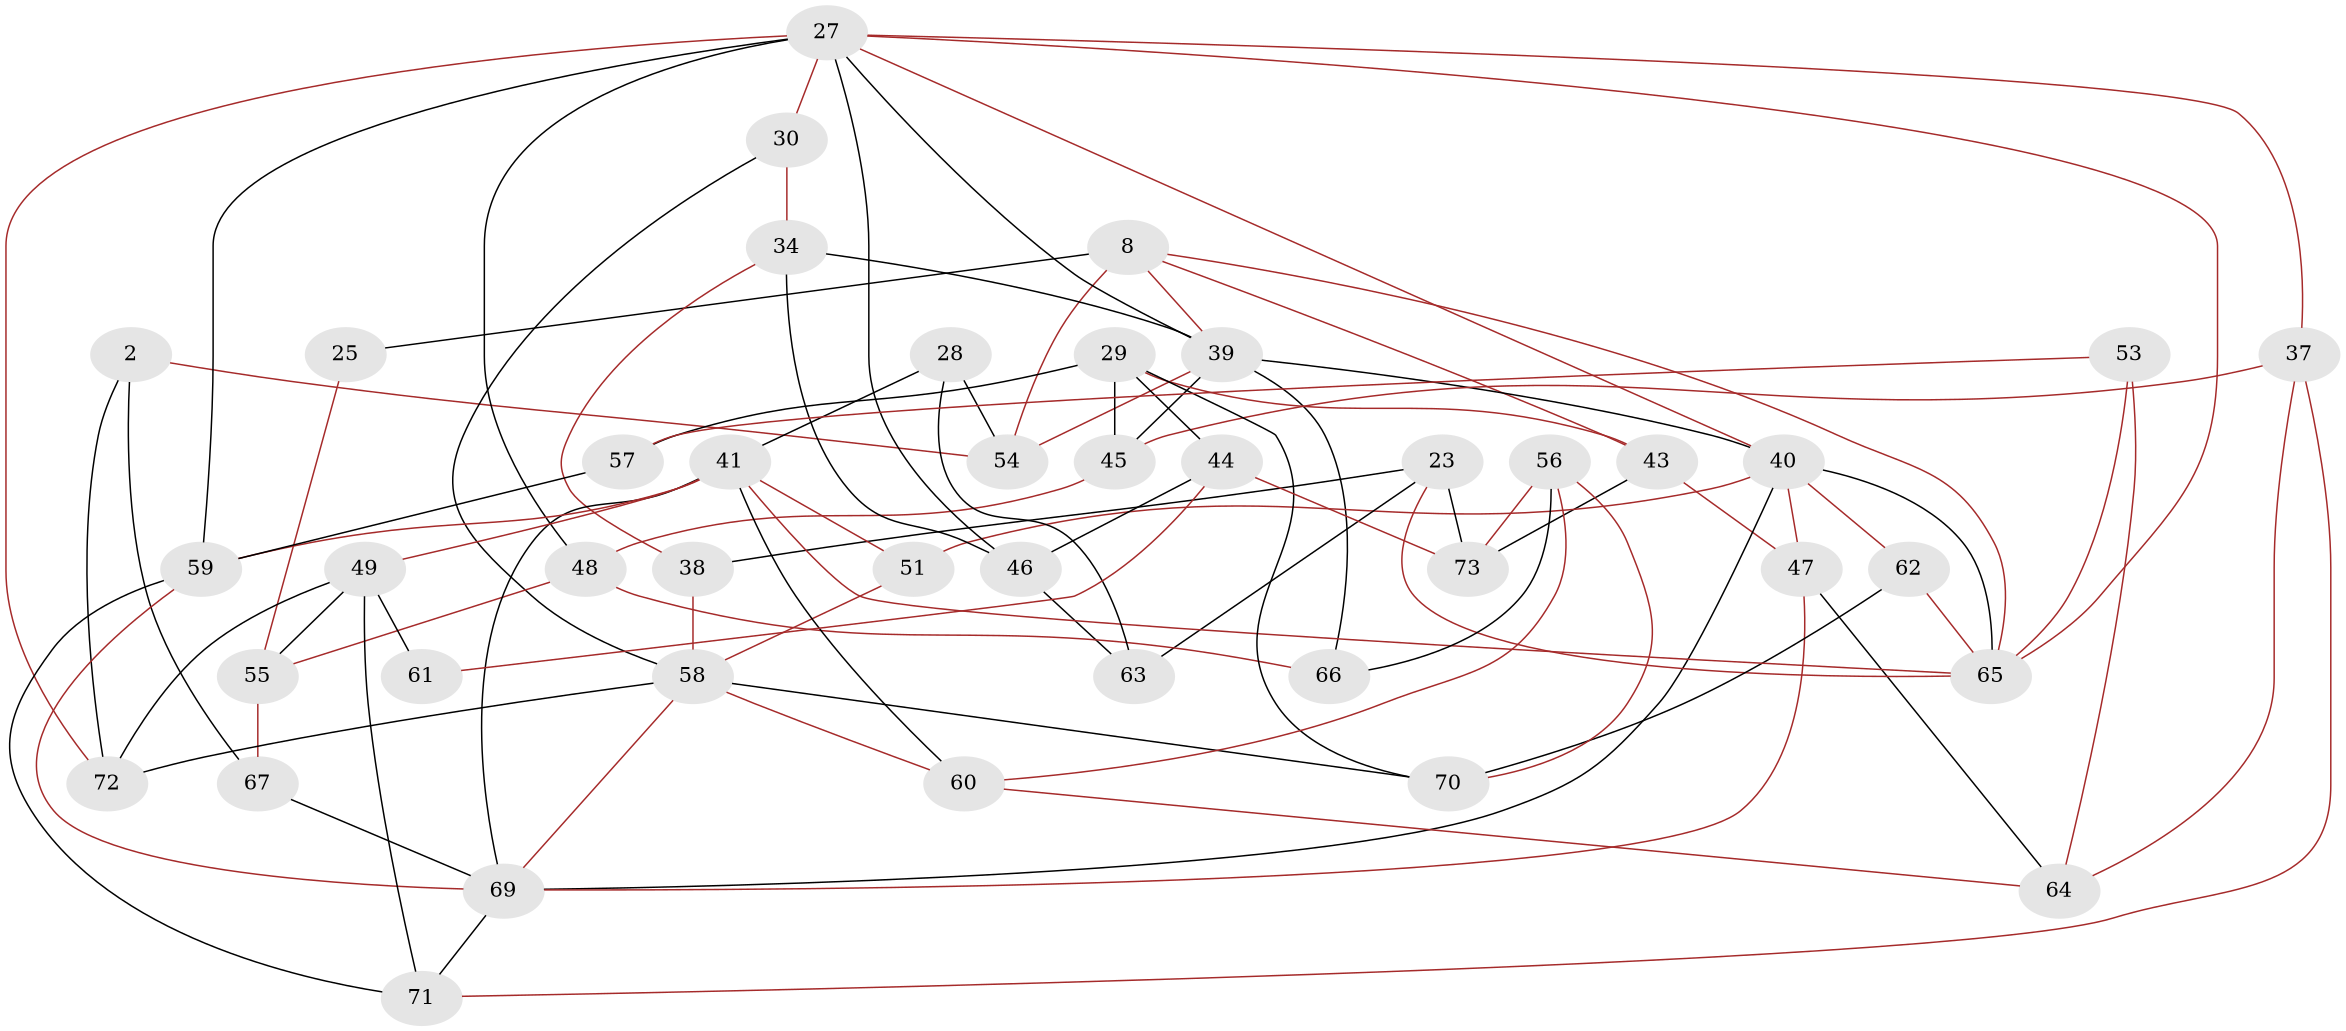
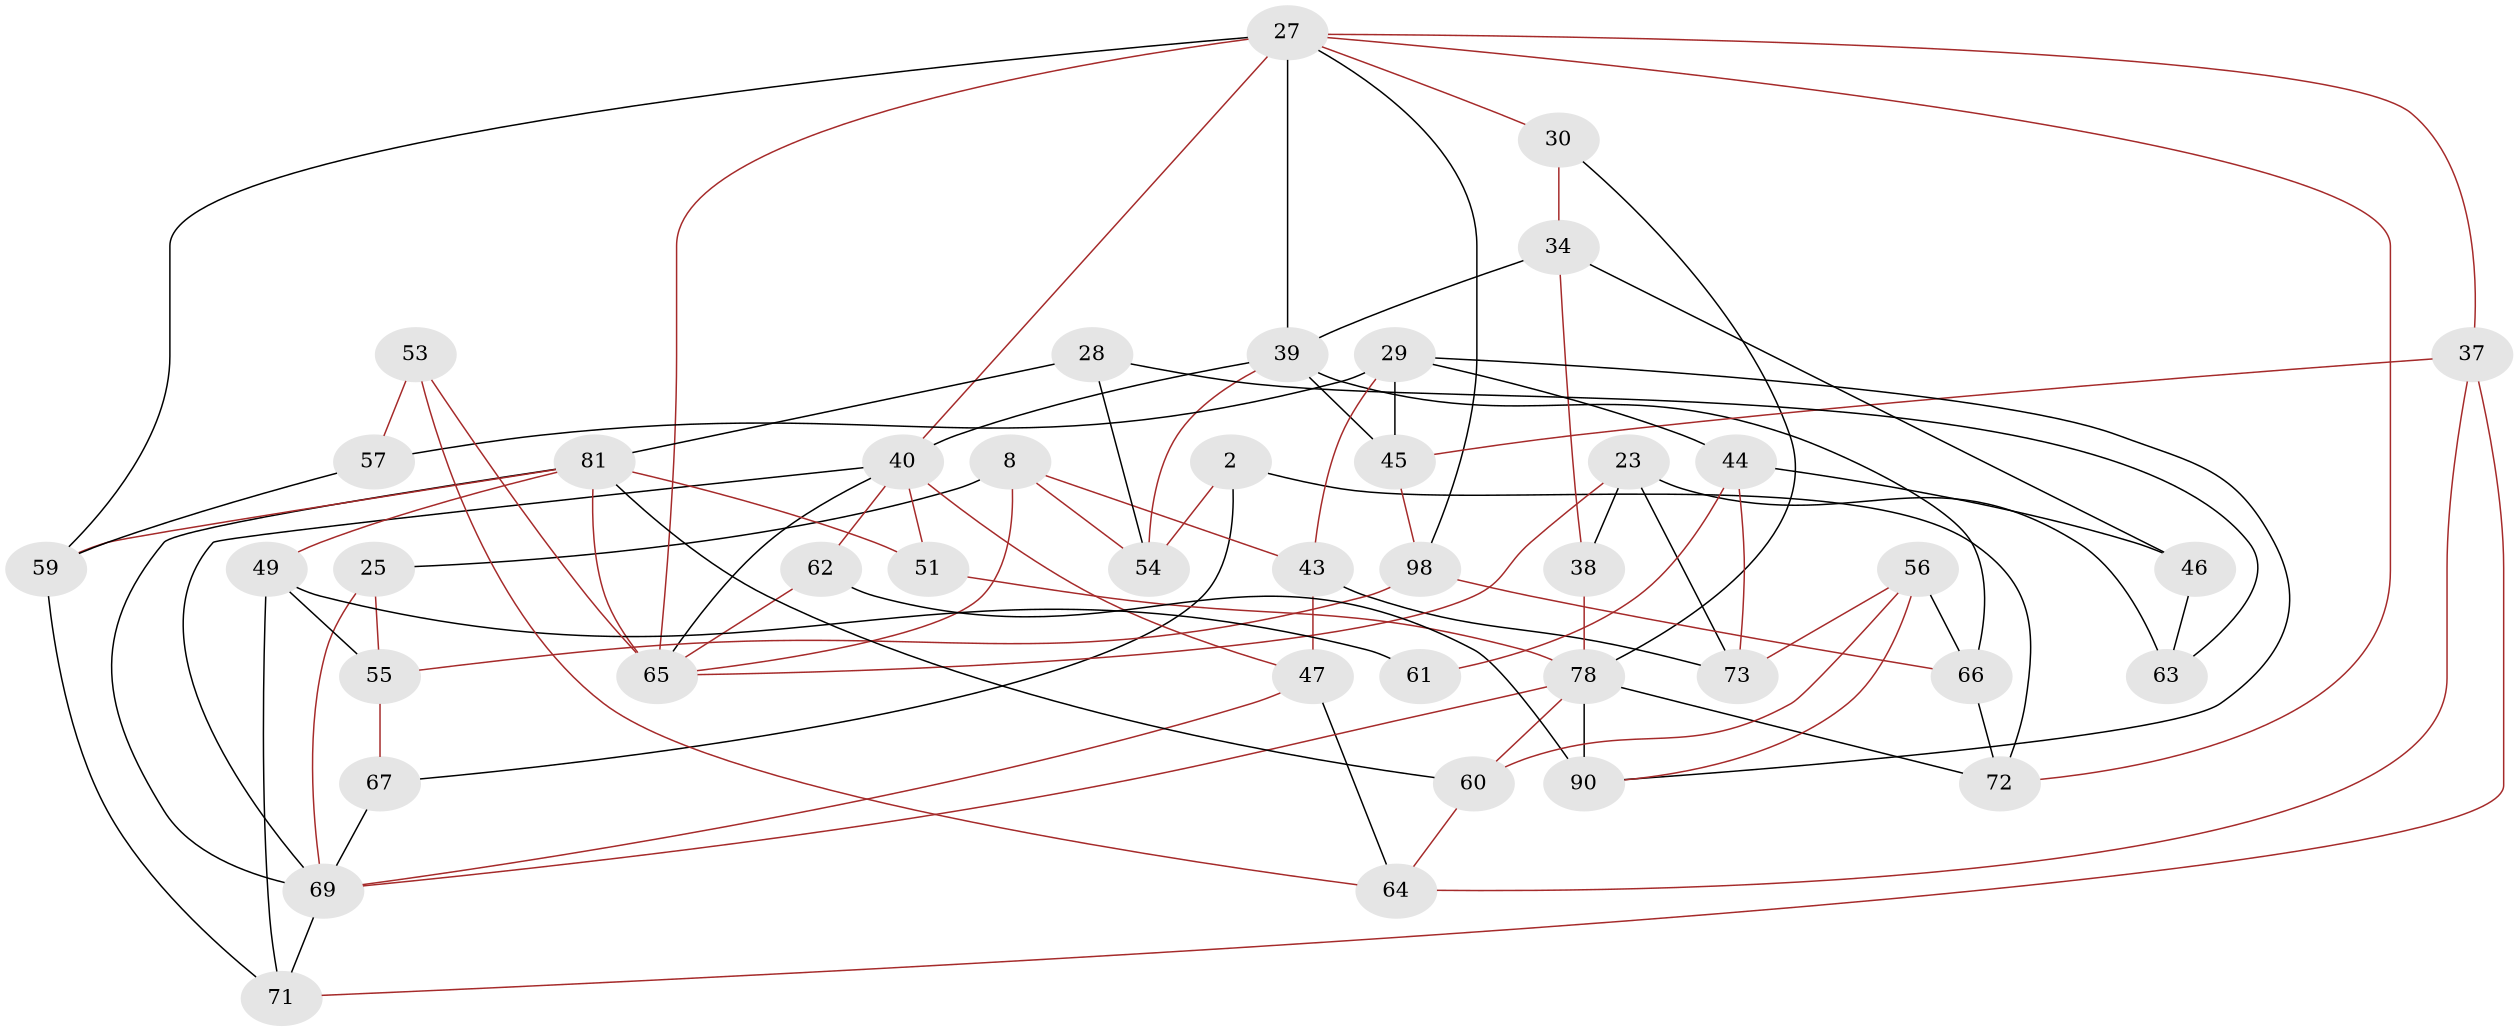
  graph {
    node [color=gray90 style=filled]
    edge [color=brown]
    54 [super="+26"]
    2
    67
    72
    69 [super="+50"]
    8 [super="+5"]
    25
    39 [super="+36"]
    43
    65 [super="+33"]
    55
    40 [super="+6+31"]
    45 [super="+17"]
    66
    73
    47 [super="+20"]
    23 [super="+7"]
    38
    63
-   58 [super="+4+52"]
+   58 [super="+4+52" label=78]
    71
    27 [super="+24"]
    30
    37
    46
-   48
+   48 [label=98]
    59 [super="+42"]
    34 [super="+18"]
    64 [super="+1"]
    51 [super="+14"]
    62
-   41 [super="+15+35"]
+   41 [super="+15+35" label=81]
    49
    60
    28
    29 [super="+3"]
    44
    57 [super="+22"]
-   70 [super="+21"]
+   70 [super="+21" label=90]
    61
    53
    56
    2 -- 54 [weight=2]
    2 -- 67 [color=black]
    2 -- 72 [color=black]
    67 -- 69 [color=black]
    69 -- 71 [color=black]
    8 -- 54
    8 -- 25 [color=black weight=2]
-   8 -- 39
    8 -- 43
    8 -- 65
-   59 -- 69
+   25 -- 69
    25 -- 55
    39 -- 54
    39 -- 40 [color=black]
    39 -- 45 [color=black weight=3]
    39 -- 66 [color=black]
    43 -- 73 [color=black]
    43 -- 47
    55 -- 67
    40 -- 69 [color=black]
    40 -- 65 [color=black weight=2]
    40 -- 47 [weight=2]
    40 -- 51 [weight=2]
    40 -- 62
    45 -- 48
-   49 -- 72 [color=black]
+   66 -- 72 [color=black]
    47 -- 69
    47 -- 64 [color=black]
    23 -- 65
    23 -- 73 [color=black]
    23 -- 38 [color=black weight=2]
    23 -- 63 [color=black weight=2]
    38 -- 58
    58 -- 72 [color=black]
    58 -- 69
    58 -- 60
    58 -- 70 [color=black weight=2]
    27 -- 72
    27 -- 39 [color=black]
    27 -- 65
    27 -- 40
    27 -- 30
    27 -- 37
-   27 -- 46 [color=black]
    27 -- 48 [color=black]
    27 -- 59 [color=black weight=2]
    30 -- 58 [color=black]
    30 -- 34 [weight=2]
    37 -- 45
    37 -- 71
    37 -- 64
    46 -- 63 [color=black]
    48 -- 55
    48 -- 66
    59 -- 71 [color=black]
    34 -- 39 [color=black]
    34 -- 38
    34 -- 46 [color=black]
    51 -- 58
    62 -- 65
    62 -- 70 [color=black weight=2]
    41 -- 69 [color=black weight=2]
    41 -- 65
    41 -- 59
    41 -- 51 [weight=3]
    41 -- 49
    41 -- 60 [color=black]
    49 -- 55 [color=black]
    49 -- 71 [color=black]
    49 -- 61 [color=black]
    60 -- 64
    28 -- 54 [color=black weight=2]
    28 -- 63 [color=black]
    28 -- 41 [color=black]
    29 -- 43
    29 -- 45 [color=black]
    29 -- 44 [color=black]
    29 -- 57 [color=black weight=2]
    29 -- 70 [color=black]
    44 -- 73
    44 -- 46 [color=black]
    44 -- 61
    57 -- 59 [color=black weight=2]
    53 -- 65
    53 -- 64
    53 -- 57 [weight=2]
    56 -- 66 [color=black]
    56 -- 73
    56 -- 60
    56 -- 70
  }
